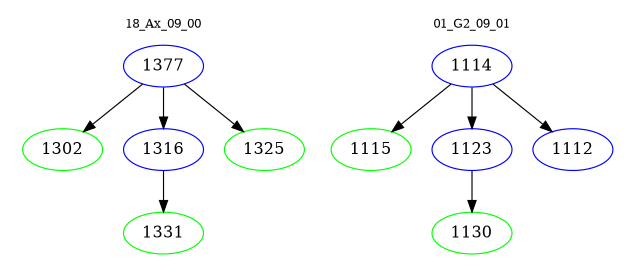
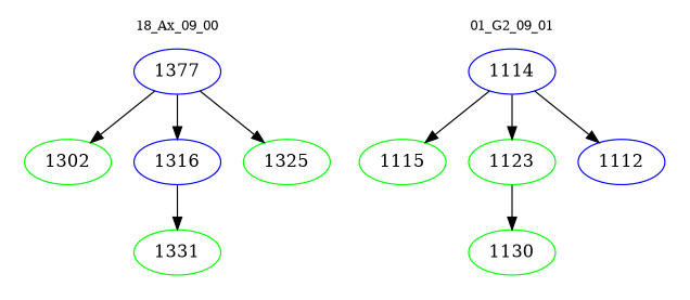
  digraph {
    node [color=blue]
    edge [color=black]
    n1 [label=1377]
    n2 [color=green label=1302]
    n3 [label=1316]
    n4 [color=green label=1325]
    n5 [color=green label=1331]
    n6 [label=1114]
    n7 [color=green label=1115]
-   n8 [label=1123]
+   n8 [color=green label=1123]
    n9 [label=1112]
    n10 [color=green label=1130]
    subgraph cluster_1 {
      color=white
      fontsize=10
      label="18_Ax_09_00"
      n1
      n2
      n3
      n4
      n5
    }
    subgraph cluster_2 {
      color=white
      fontsize=10
      label="01_G2_09_01"
      n6
      n7
      n8
      n9
      n10
    }
    n1 -> n2
    n1 -> n3
    n1 -> n4
    n3 -> n5
    n6 -> n7
    n6 -> n8
    n6 -> n9
    n8 -> n10
  }
